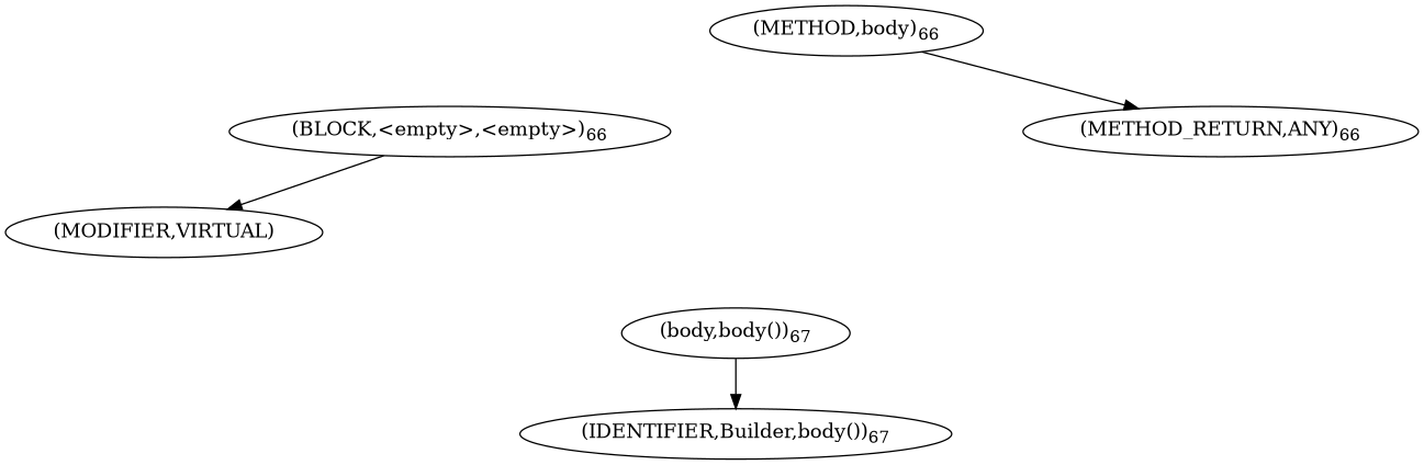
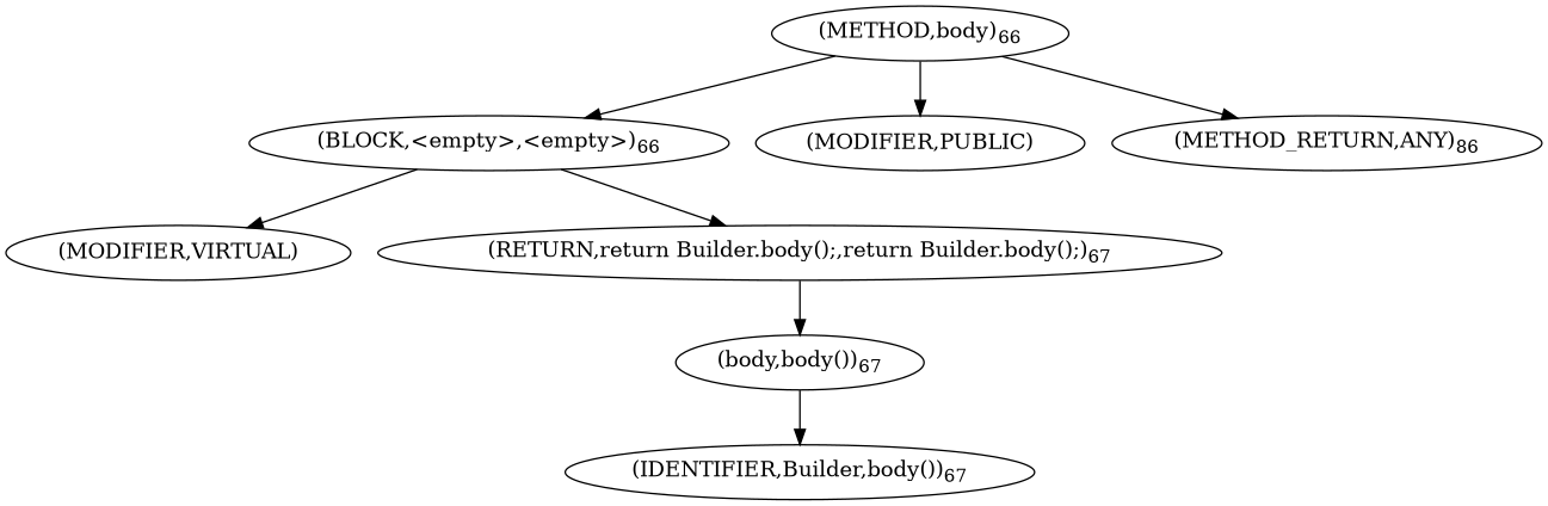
  digraph {
    n1 [label=<(METHOD,body)<SUB>66</SUB>>]
    n2 [label=<(BLOCK,&lt;empty&gt;,&lt;empty&gt;)<SUB>66</SUB>>]
-   n4 [label=<(METHOD_RETURN,ANY)<SUB>66</SUB>>]
+   n3 [label=<(MODIFIER,PUBLIC)>]
+   n4 [label=<(METHOD_RETURN,ANY)<SUB>86</SUB>>]
    n5 [label=<(MODIFIER,VIRTUAL)>]
+   n6 [label=<(RETURN,return Builder.body();,return Builder.body();)<SUB>67</SUB>>]
    n7 [label=<(body,body())<SUB>67</SUB>>]
    n8 [label=<(IDENTIFIER,Builder,body())<SUB>67</SUB>>]
+   n1 -> n2
+   n1 -> n3
    n1 -> n4
    n2 -> n5
+   n2 -> n6
+   n6 -> n7
    n7 -> n8
  }
